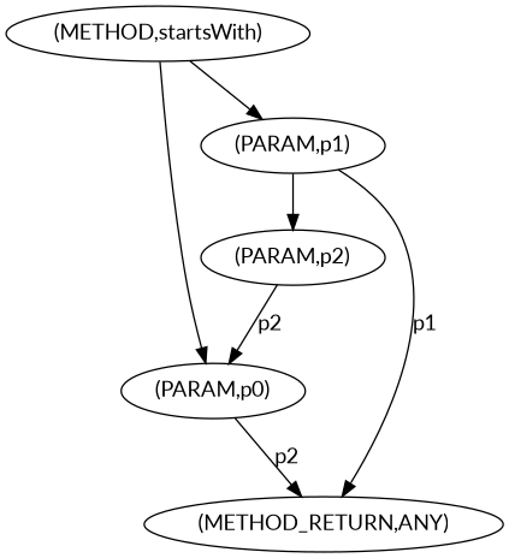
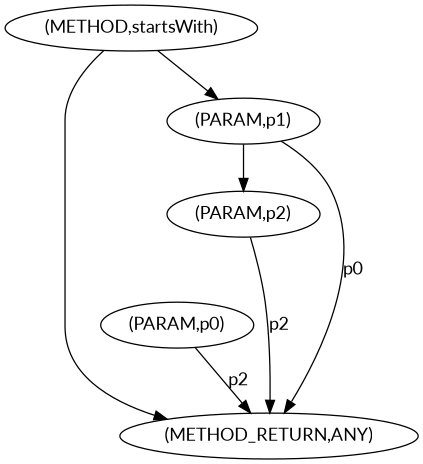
  digraph {
    fontname=Lato
    node [fontname=Lato]
    edge [fontname=Lato]
    n1 [label=<(METHOD,startsWith)>]
    n2 [label=<(PARAM,p0)>]
    n3 [label=<(PARAM,p1)>]
    n4 [label=<(METHOD_RETURN,ANY)>]
    n5 [label=<(PARAM,p2)>]
-   n1 -> n2
+   n1 -> n4
    n1 -> n3
    n2 -> n4 [label=p2]
-   n3 -> n4 [label=p1]
+   n3 -> n4 [label=p0]
    n3 -> n5
-   n5 -> n2 [label=p2]
+   n5 -> n4 [label=p2]
  }
